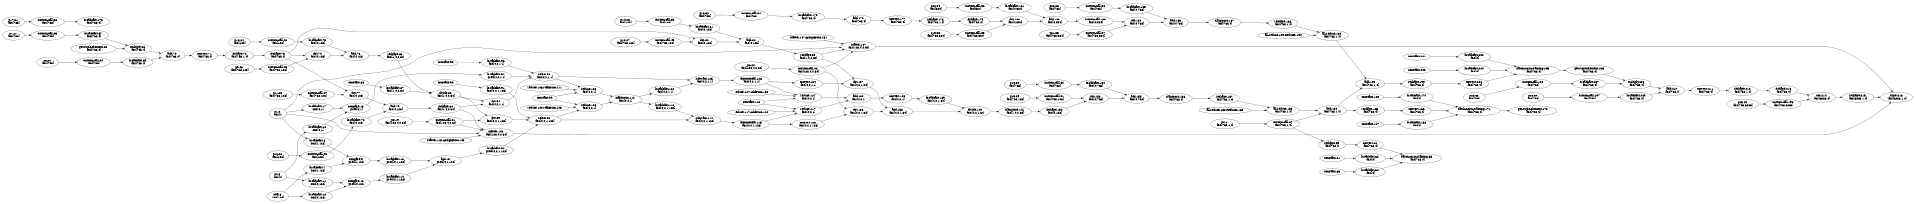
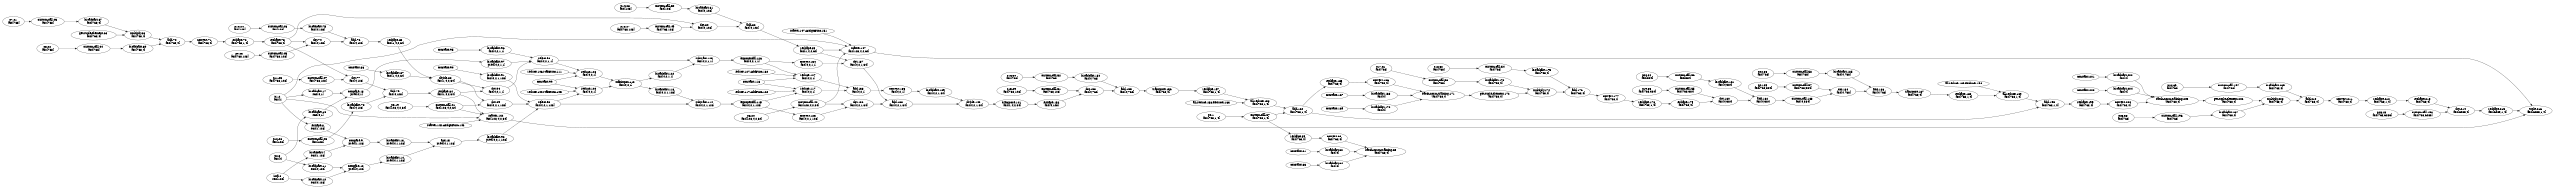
  digraph {
    rankdir=LR
    n1 [label="p25.40 \n f32[768,6283]"]
    n2 [label="custom-call.198 \n f32[768,6283]"]
    n3 [label="dot.214 \n f32[6283,4]"]
    n4 [label="reshape.215 \n f32[6283,1,4]"]
    n5 [label="iota.6 \n s32[128]"]
    n6 [label="broadcast.7 \n s32[1,128]"]
    n7 [label="broadcast.10 \n s32[4,128]"]
    n8 [label="compare.9 \n pred[1,128]"]
    n9 [label="compare.12 \n pred[4,128]"]
    n10 [label="broadcast.13 \n pred[4,1,128]"]
    n11 [label="p1.2 \n s32[1]"]
-   n12 [label="broadcast.8 \n s32[1,128]"]
+   n12 [label="reshape.8 \n s32[1,128]"]
    n13 [label="broadcast.17 \n s32[4,1]"]
    n14 [label="scatter.142 \n f32[128,4,2,64]"]
    n15 [label="scatter.147 \n f32[128,4,2,64]"]
    n16 [label="compare.18 \n pred[4,1]"]
    n17 [label="tuple.216 \n (f32[6283,1,4]"]
    n18 [label="and.15 \n pred[4,1,128]"]
    n19 [label="broadcast.92 \n pred[4,2,1,128]"]
    n20 [label="broadcast.14 \n pred[4,1,128]"]
    n21 [label="p2.3 \n s32[4]"]
    n22 [label="broadcast.11 \n s32[4,128]"]
    n23 [label="broadcast.16 \n s32[4,1]"]
    n24 [label="select.93 \n f32[4,2,1,128]"]
    n25 [label="reduce.100 \n f32[4,2,1]"]
    n26 [label="subtract.114 \n f32[4,2,1,128]"]
    n27 [label="p0.1 \n f32[768,1,4]"]
    n28 [label="custom-call.37 \n f32[768,1,4]"]
    n29 [label="reshape.59 \n f32[768,4]"]
    n30 [label="add.164 \n f32[768,1,4]"]
    n31 [label="convert.60 \n f32[768,4]"]
    n32 [label="reshape.165 \n f32[768,4]"]
    n33 [label="add.195 \n f32[768,1,4]"]
    n34 [label="batch-norm-training.65 \n (f32[768,4]"]
    n35 [label="broadcast.62 \n f32[4]"]
    n36 [label="broadcast.64 \n f32[4]"]
    n37 [label="get-tuple-element.66 \n f32[768,4]"]
    n38 [label="multiply.68 \n f32[768,4]"]
    n39 [label="add.70 \n f32[768,4]"]
    n40 [label="p7.21 \n f32[768]"]
    n41 [label="custom-call.43 \n f32[768]"]
    n42 [label="broadcast.67 \n f32[768,4]"]
    n43 [label="convert.71 \n f32[768,4]"]
    n44 [label="p8.22 \n f32[768]"]
    n45 [label="custom-call.44 \n f32[768]"]
    n46 [label="broadcast.69 \n f32[768,4]"]
    n47 [label="reshape.72 \n f32[768,1,4]"]
    n48 [label="reshape.73 \n f32[768,4]"]
    n49 [label="dot.74 \n f32[4,128]"]
    n50 [label="dot.77 \n f32[4,128]"]
    n51 [label="dot.80 \n f32[4,128]"]
    n52 [label="add.76 \n f32[4,128]"]
    n53 [label="add.79 \n f32[4,128]"]
    n54 [label="add.82 \n f32[4,128]"]
    n55 [label="p9.23 \n f32[768,128]"]
    n56 [label="custom-call.45 \n f32[768,128]"]
    n57 [label="reshape.83 \n f32[1,4,2,64]"]
    n58 [label="p10.24 \n f32[128]"]
    n59 [label="custom-call.46 \n f32[128]"]
    n60 [label="broadcast.75 \n f32[4,128]"]
    n61 [label="divide.88 \n f32[1,4,2,64]"]
    n62 [label="dot.89 \n f32[4,2,1,128]"]
    n63 [label="dot.94 \n f32[4,2,1,1]"]
    n64 [label="broadcast.87 \n f32[1,4,2,64]"]
    n65 [label="select.98 \n f32[4,2,1,1]"]
    n66 [label="p5.19 \n f32[128,4,2,64]"]
    n67 [label="custom-call.41 \n f32[128,4,2,64]"]
    n68 [label="broadcast.91 \n f32[4,2,1,128]"]
    n69 [label="maximum.112 \n f32[4,2,1]"]
    n70 [label="exponential.115 \n f32[4,2,1,128]"]
    n71 [label="broadcast.113 \n f32[4,2,1,128]"]
    n72 [label="broadcast.124 \n f32[4,2,1,1]"]
    n73 [label="broadcast.97 \n pred[4,2,1,1]"]
    n74 [label="reduce.106 \n f32[4,2,1]"]
    n75 [label="subtract.125 \n f32[4,2,1,1]"]
    n76 [label="p11.25 \n f32[768,128]"]
    n77 [label="custom-call.47 \n f32[768,128]"]
    n78 [label="reshape.84 \n f32[1,4,2,64]"]
    n79 [label="p12.26 \n f32[128]"]
    n80 [label="custom-call.48 \n f32[128]"]
    n81 [label="broadcast.78 \n f32[4,128]"]
    n82 [label="broadcast.96 \n f32[4,2,1,1]"]
    n83 [label="exponential.126 \n f32[4,2,1,1]"]
    n84 [label="convert.123 \n f32[4,2,1,128]"]
    n85 [label="reduce.117 \n f32[4,2,1]"]
    n86 [label="dot.136 \n f32[4,2,1,64]"]
    n87 [label="add.133 \n f32[4,2,1]"]
    n88 [label="add.138 \n f32[4,2,1,64]"]
    n89 [label="p6.20 \n f32[128,4,2,64]"]
    n90 [label="custom-call.42 \n f32[128,4,2,64]"]
    n91 [label="divide.140 \n f32[4,2,1,64]"]
    n92 [label="convert.134 \n f32[4,2,1,1]"]
    n93 [label="reduce.127 \n f32[4,2,1]"]
    n94 [label="dot.137 \n f32[4,2,1,64]"]
    n95 [label="p13.27 \n f32[768,128]"]
    n96 [label="custom-call.49 \n f32[768,128]"]
    n97 [label="reshape.85 \n f32[1,4,2,64]"]
    n98 [label="p14.28 \n f32[128]"]
    n99 [label="custom-call.50 \n f32[128]"]
    n100 [label="broadcast.81 \n f32[4,128]"]
    n101 [label="transpose.141 \n f32[1,4,2,64]"]
    n102 [label="convert.135 \n f32[4,2,1]"]
    n103 [label="broadcast.139 \n f32[4,2,1,64]"]
    n104 [label="reshape.152 \n f32[4,128]"]
    n105 [label="dot.153 \n f32[4,768]"]
    n106 [label="add.155 \n f32[4,768]"]
    n107 [label="p15.29 \n f32[768,128]"]
    n108 [label="custom-call.51 \n f32[768,128]"]
    n109 [label="transpose.156 \n f32[768,4]"]
    n110 [label="p16.30 \n f32[768]"]
    n111 [label="custom-call.52 \n f32[768]"]
    n112 [label="broadcast.154 \n f32[4,768]"]
    n113 [label="reshape.157 \n f32[768,1,4]"]
    n114 [label="all-reduce.158 \n f32[768,1,4]"]
    n115 [label="convert.166 \n f32[768,4]"]
    n116 [label="reshape.199 \n f32[768,4]"]
    n117 [label="batch-norm-training.171 \n (f32[768,4]"]
    n118 [label="get-tuple-element.172 \n f32[768,4]"]
    n119 [label="broadcast.168 \n f32[4]"]
    n120 [label="broadcast.170 \n f32[4]"]
+   n121 [label="multiply.174 \n f32[768,4]"]
    n122 [label="add.176 \n f32[768,4]"]
    n123 [label="p17.31 \n f32[768]"]
    n124 [label="custom-call.53 \n f32[768]"]
    n125 [label="broadcast.173 \n f32[768,4]"]
    n126 [label="convert.177 \n f32[768,4]"]
    n127 [label="p18.32 \n f32[768]"]
    n128 [label="custom-call.54 \n f32[768]"]
    n129 [label="broadcast.175 \n f32[768,4]"]
    n130 [label="reshape.178 \n f32[768,1,4]"]
    n131 [label="reshape.179 \n f32[768,4]"]
    n132 [label="dot.180 \n f32[4,384]"]
    n133 [label="add.182 \n f32[4,384]"]
    n134 [label="p19.33 \n f32[768,384]"]
    n135 [label="custom-call.55 \n f32[768,384]"]
    n136 [label="custom-call.183 \n f32[4,384]"]
    n137 [label="p20.34 \n f32[384]"]
    n138 [label="custom-call.56 \n f32[384]"]
    n139 [label="broadcast.181 \n f32[4,384]"]
    n140 [label="dot.184 \n f32[4,768]"]
    n141 [label="add.186 \n f32[4,768]"]
    n142 [label="p21.35 \n f32[768,384]"]
    n143 [label="custom-call.57 \n f32[768,384]"]
    n144 [label="transpose.187 \n f32[768,4]"]
    n145 [label="p22.36 \n f32[768]"]
    n146 [label="custom-call.58 \n f32[768]"]
    n147 [label="broadcast.185 \n f32[4,768]"]
    n148 [label="reshape.188 \n f32[768,1,4]"]
    n149 [label="all-reduce.189 \n f32[768,1,4]"]
    n150 [label="convert.200 \n f32[768,4]"]
    n151 [label="batch-norm-training.205 \n (f32[768,4]"]
    n152 [label="get-tuple-element.206 \n f32[768,4]"]
    n153 [label="broadcast.202 \n f32[4]"]
    n154 [label="broadcast.204 \n f32[4]"]
    n155 [label="multiply.208 \n f32[768,4]"]
    n156 [label="add.210 \n f32[768,4]"]
    n157 [label="p23.38 \n f32[768]"]
    n158 [label="custom-call.196 \n f32[768]"]
    n159 [label="broadcast.207 \n f32[768,4]"]
    n160 [label="convert.211 \n f32[768,4]"]
    n161 [label="p24.39 \n f32[768]"]
    n162 [label="custom-call.197 \n f32[768]"]
    n163 [label="broadcast.209 \n f32[768,4]"]
    n164 [label="reshape.212 \n f32[768,1,4]"]
    n165 [label="reshape.213 \n f32[768,4]"]
    "constant.61"
    "constant.63"
    "constant.86"
    "constant.90"
    "constant.99"
    "reduce.100.MaxFunc.105"
    "constant.95"
    "reduce.106.MaxFunc.111"
    "constant.116"
    "reduce.117.AddFunc.122"
    "reduce.127.AddFunc.132"
    "all-reduce.158.Reducer.163"
    "constant.167"
    "constant.169"
    "all-reduce.189.Reducer.194"
    "constant.201"
    "constant.203"
    "scatter.142.AssignFunc.146"
    "scatter.147.AssignFunc.151"
    n1 -> n2
    n2 -> n3
    n3 -> n4
    n4 -> n17
    n5 -> n6
    n5 -> n7
    n6 -> n8
    n7 -> n9
    n8 -> n10
    n9 -> n20
    n10 -> n18
    n11 -> n12
    n11 -> n13
    n11 -> n14
    n11 -> n15
    n12 -> n8
    n13 -> n16
    n14 -> n17
    n15 -> n17
    n16 -> n73
    n18 -> n19
    n19 -> n24
    n20 -> n18
    n21 -> n22
    n21 -> n23
    n22 -> n9
    n23 -> n16
    n24 -> n25
    n24 -> n26
    n25 -> n69
    n26 -> n70
    n27 -> n28
    n28 -> n29
    n28 -> n30
    n29 -> n31
    n30 -> n32
    n30 -> n33
    n31 -> n34
    n32 -> n115
    n33 -> n116
    n35 -> n34
    n36 -> n34
    n37 -> n38
    n38 -> n39
    n39 -> n43
    n40 -> n41
    n41 -> n42
    n42 -> n38
    n43 -> n47
    n44 -> n45
    n45 -> n46
    n46 -> n39
    n47 -> n48
    n48 -> n49
    n48 -> n50
    n48 -> n51
    n49 -> n52
    n50 -> n53
    n51 -> n54
    n52 -> n57
    n53 -> n78
    n54 -> n97
    n55 -> n56
    n56 -> n49
    n57 -> n61
    n58 -> n59
    n59 -> n60
    n60 -> n52
    n61 -> n62
    n61 -> n63
    n62 -> n24
    n63 -> n65
    n64 -> n61
    n65 -> n74
    n65 -> n75
    n66 -> n67
    n67 -> n14
    n67 -> n62
    n68 -> n24
    n69 -> n71
    n69 -> n72
    n70 -> n84
    n70 -> n85
    n71 -> n26
    n72 -> n75
    n73 -> n65
    n74 -> n69
    n75 -> n83
    n76 -> n77
    n77 -> n50
    n78 -> n14
    n78 -> n63
    n79 -> n80
    n80 -> n81
    n81 -> n53
    n82 -> n65
    n83 -> n92
    n83 -> n93
    n84 -> n86
    n85 -> n87
    n86 -> n88
    n87 -> n102
    n88 -> n91
    n89 -> n90
    n90 -> n15
    n90 -> n86
    n91 -> n101
    n92 -> n94
    n93 -> n87
    n94 -> n88
    n95 -> n96
    n96 -> n51
    n97 -> n15
    n97 -> n94
    n98 -> n99
    n99 -> n100
    n100 -> n54
    n101 -> n104
    n102 -> n103
    n103 -> n91
    n104 -> n105
    n105 -> n106
    n106 -> n109
    n107 -> n108
    n108 -> n105
    n109 -> n113
    n110 -> n111
    n111 -> n112
    n112 -> n106
    n113 -> n114
    n114 -> n30
    n115 -> n117
    n116 -> n150
    n117 -> n118
+   n118 -> n121
    n119 -> n117
    n120 -> n117
+   n121 -> n122
    n122 -> n126
    n123 -> n124
    n124 -> n125
+   n125 -> n121
    n126 -> n130
    n127 -> n128
    n128 -> n129
    n129 -> n122
    n130 -> n131
    n131 -> n132
    n132 -> n133
    n133 -> n136
    n134 -> n135
    n135 -> n132
    n136 -> n140
    n137 -> n138
    n138 -> n139
    n139 -> n133
    n140 -> n141
    n141 -> n144
    n142 -> n143
    n143 -> n140
    n144 -> n148
    n145 -> n146
    n146 -> n147
    n147 -> n141
    n148 -> n149
    n149 -> n33
    n150 -> n151
    n151 -> n152
    n152 -> n155
    n153 -> n151
    n154 -> n151
    n155 -> n156
    n156 -> n160
    n157 -> n158
    n158 -> n159
    n159 -> n155
    n160 -> n164
    n161 -> n162
    n162 -> n163
    n163 -> n156
    n164 -> n165
    n165 -> n3
    "constant.61" -> n35
    "constant.63" -> n36
    "constant.86" -> n64
    "constant.90" -> n68
    "constant.99" -> n25
    "constant.99" -> n74
    "reduce.100.MaxFunc.105" -> n25
    "constant.95" -> n82
    "reduce.106.MaxFunc.111" -> n74
    "constant.116" -> n85
    "constant.116" -> n93
    "reduce.117.AddFunc.122" -> n85
    "reduce.127.AddFunc.132" -> n93
    "all-reduce.158.Reducer.163" -> n114
    "constant.167" -> n119
    "constant.169" -> n120
    "all-reduce.189.Reducer.194" -> n149
    "constant.201" -> n153
    "constant.203" -> n154
    "scatter.142.AssignFunc.146" -> n14
    "scatter.147.AssignFunc.151" -> n15
  }
